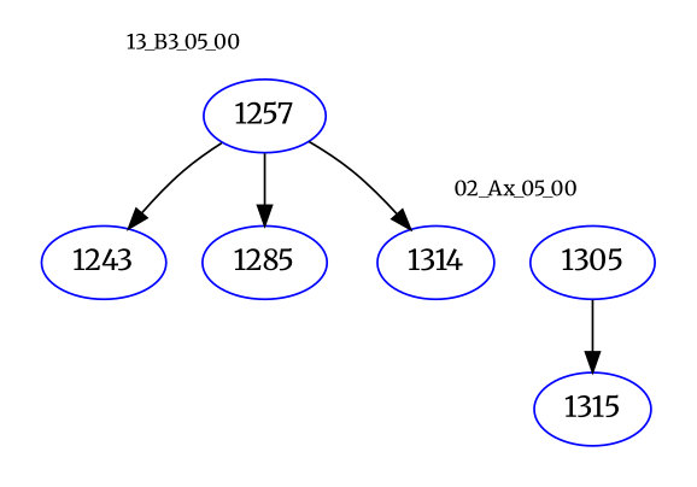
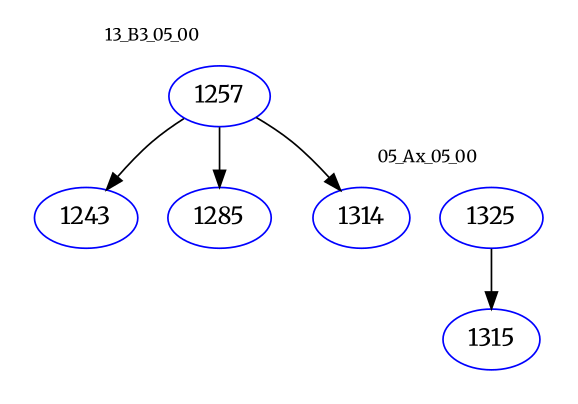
  digraph {
    fontname=Merriweather
    node [color=blue fontname=Merriweather]
    edge [color=black fontname=Merriweather]
-   n1 [label=1305]
+   n1 [label=1325]
    n2 [label=1315]
    n3 [label=1314]
    n4 [label=1257]
    n5 [label=1243]
    n6 [label=1285]
    subgraph cluster_1 {
      color=white
      fontsize=10
-     label="02_Ax_05_00"
+     label="05_Ax_05_00"
      n1
      n2
      n3
    }
    subgraph cluster_2 {
      color=white
      fontsize=10
      label="13_B3_05_00"
      n4
      n5
      n6
    }
    n1 -> n2
    n4 -> n3
    n4 -> n5
    n4 -> n6
  }
